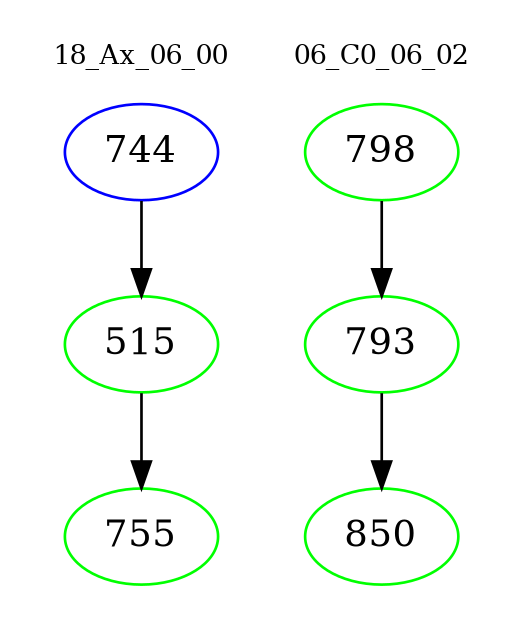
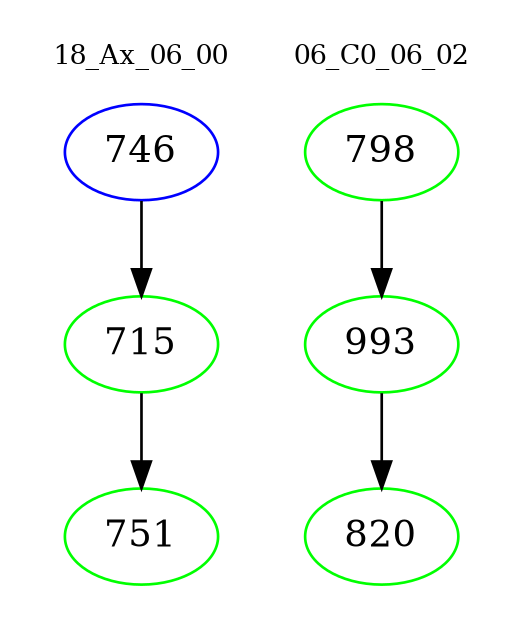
  digraph {
    node [color=green]
    edge [color=black]
-   n1 [color=blue label=744]
-   n2 [label=515]
-   n3 [label=755]
+   n1 [color=blue label=746]
+   n2 [label=715]
+   n3 [label=751]
    n4 [label=798]
-   n5 [label=793]
-   n6 [label=850]
+   n5 [label=993]
+   n6 [label=820]
    subgraph cluster_1 {
      color=white
      fontsize=10
      label="18_Ax_06_00"
      n1
      n2
      n3
    }
    subgraph cluster_2 {
      color=white
      fontsize=10
      label="06_C0_06_02"
      n4
      n5
      n6
    }
    n1 -> n2
    n2 -> n3
    n4 -> n5
    n5 -> n6
  }
